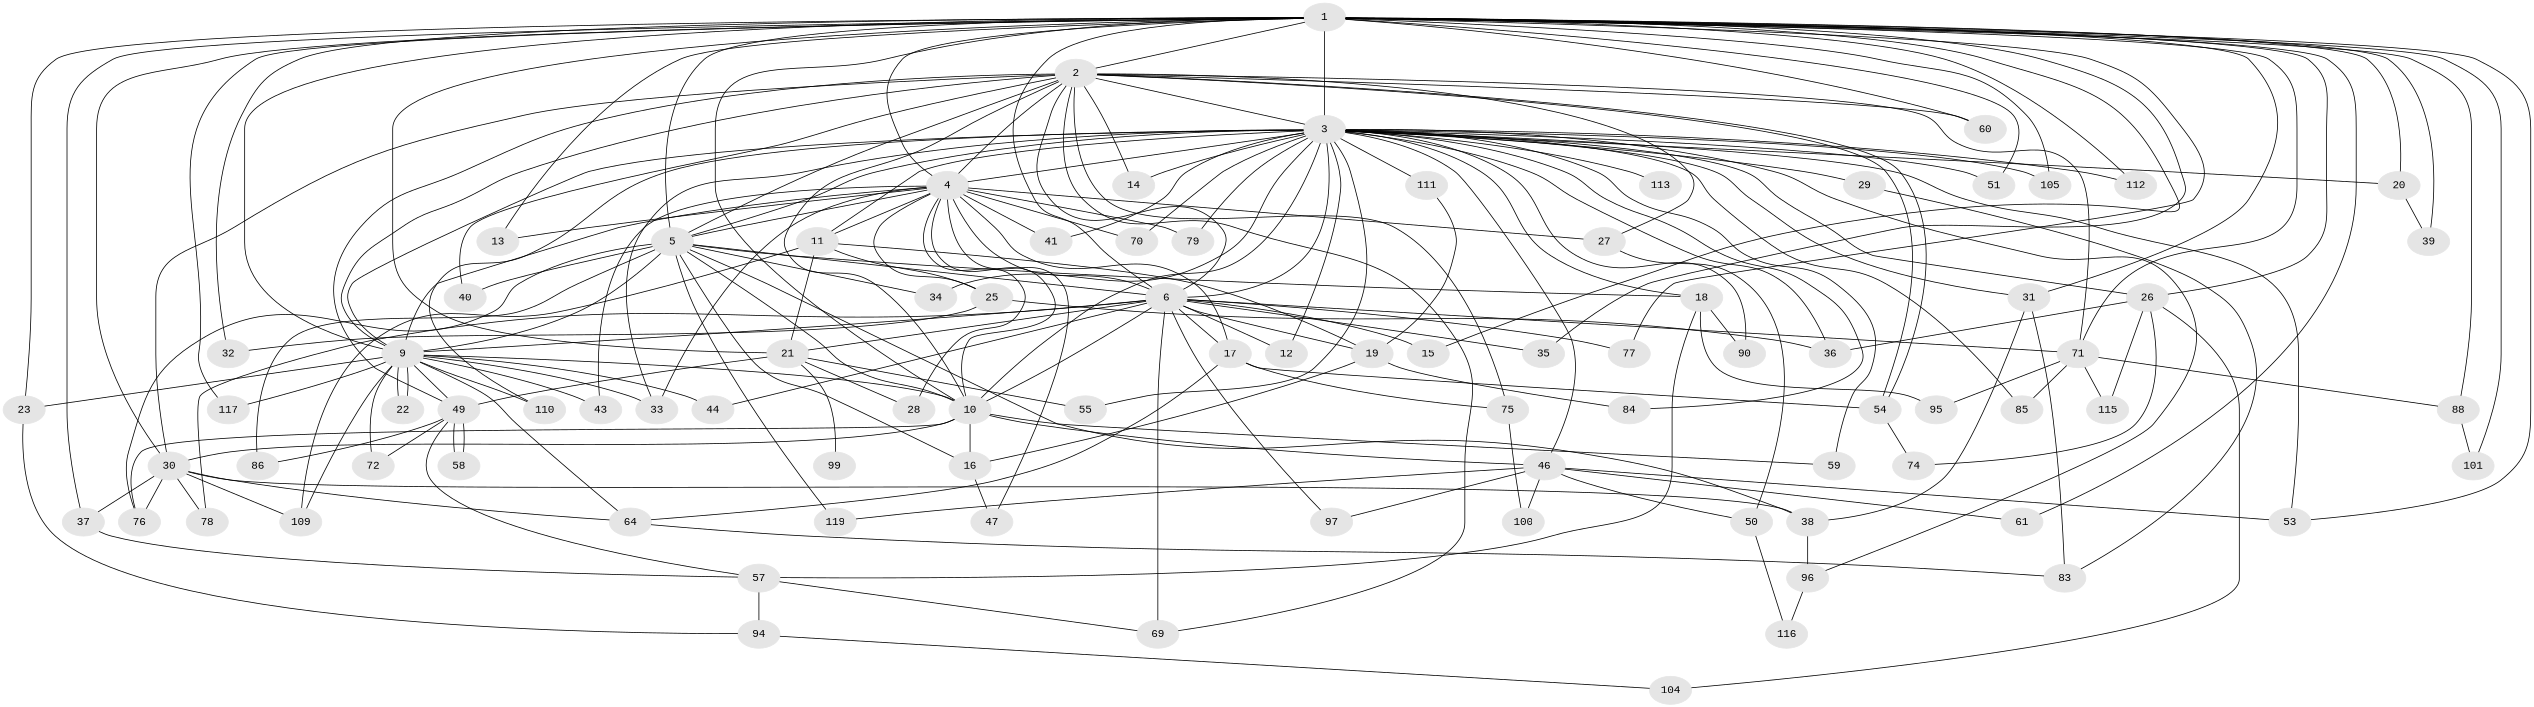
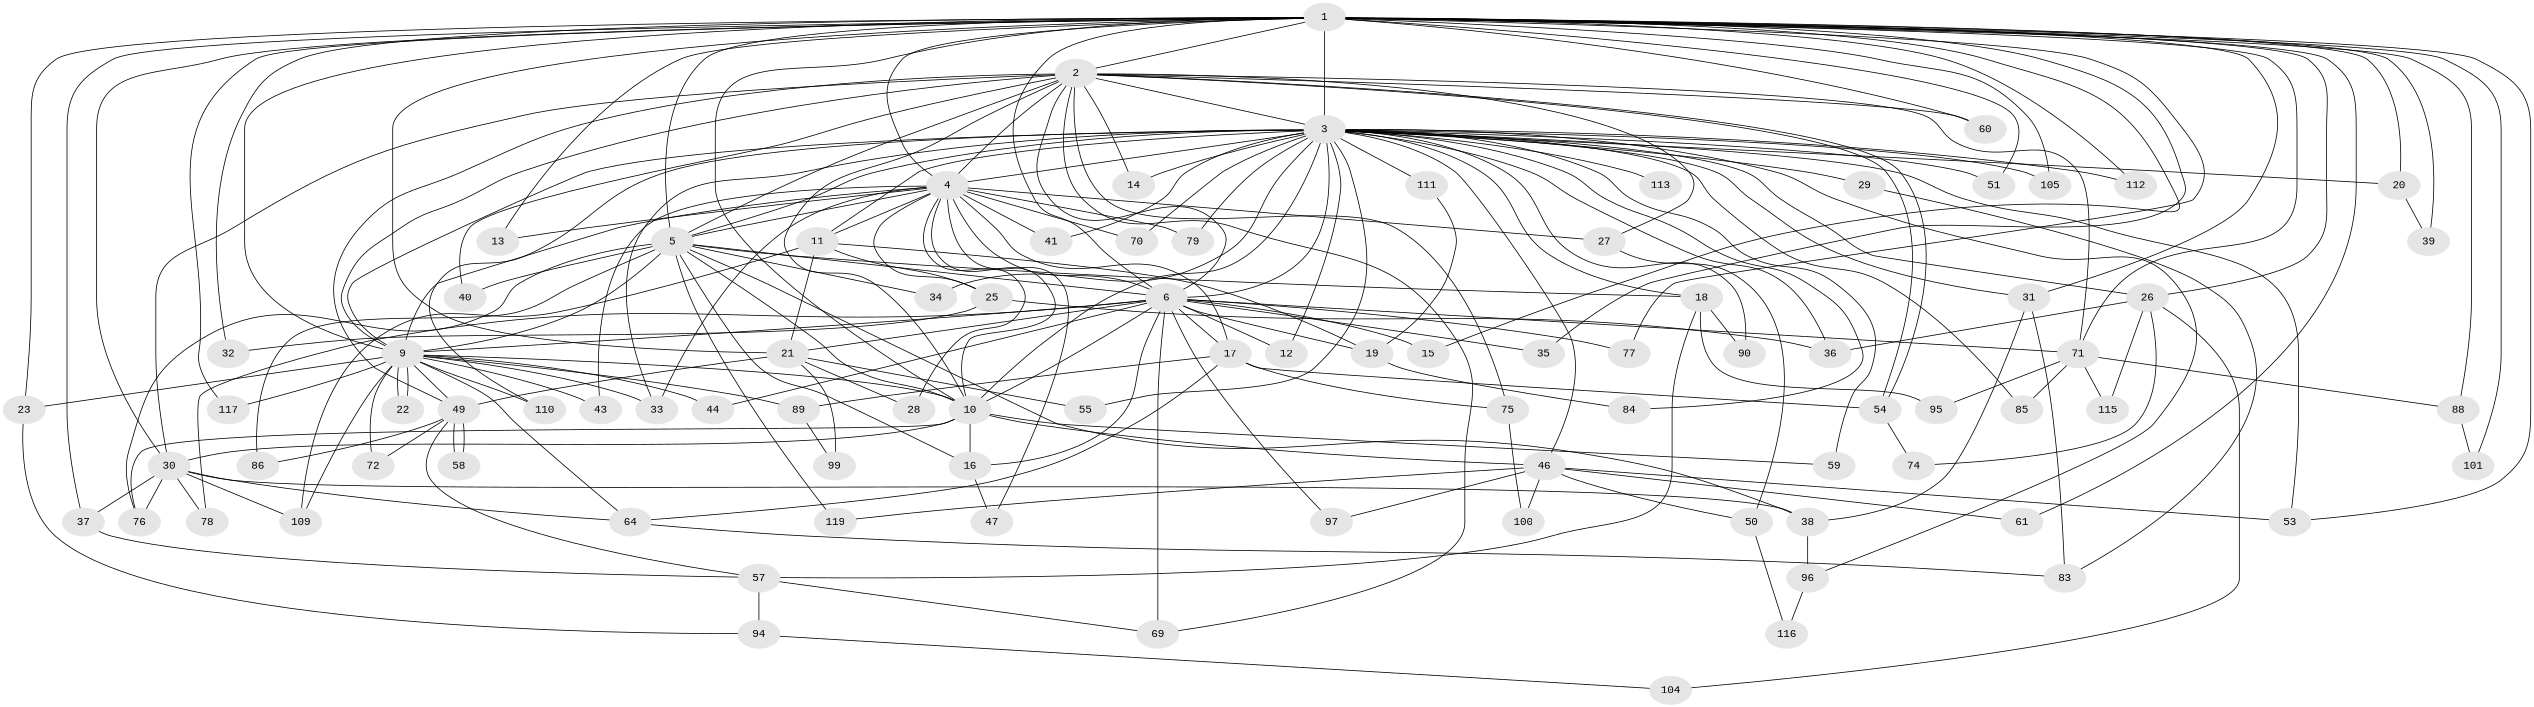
  graph {
    fontname="Liberation Mono"
    node [color=gray90 fontname="Liberation Mono" style=filled]
    edge [fontname="Liberation Mono"]
    1 [super="+7"]
    2 [super="+62"]
    3 [super="+8"]
    4 [super="+102"]
    5 [super="+68"]
    6 [super="+63"]
    9 [super="+108"]
    10 [super="+114"]
    13
    15 [super="+52"]
    20
    21 [super="+24"]
    23
    26 [super="+48"]
    30 [super="+45"]
    31
    32
    35
    37
    39 [super="+92"]
    51
    53 [super="+87"]
    60
    61
    71 [super="+81"]
    77
    88
    101
    105
    112
    117
    14
    27
    40
    49 [super="+98"]
    54
    69 [super="+107"]
    75
    11
    12 [super="+80"]
    18
    29
    33 [super="+73"]
    34
    36 [super="+66"]
    41
    46 [super="+82"]
    55
    59 [super="+65"]
    70
    79
    84
    85
    90
    96
    110
    111
    113
    17 [super="+56"]
    25
    28
    43
    47
    16 [super="+67"]
    38 [super="+42"]
    76
    86
    119
    19 [super="+93"]
    44
    78
    97
    22
    64 [super="+103"]
    72
+   89
    109 [super="+118"]
    99
    94
    74
    104
    115
    83 [super="+106"]
    57 [super="+91"]
    95
    50
    58
    100
    116
    1 -- 2 [weight=2]
    1 -- 3 [weight=4]
    1 -- 4 [weight=2]
    1 -- 5 [weight=2]
    1 -- 6 [weight=2]
    1 -- 9 [weight=2]
    1 -- 10 [weight=2]
    1 -- 13
    1 -- 15
    1 -- 20
    1 -- 21 [weight=2]
    1 -- 23
    1 -- 26
    1 -- 30
    1 -- 31
    1 -- 32
    1 -- 35
    1 -- 37
    1 -- 39 [weight=2]
    1 -- 51
    1 -- 53
    1 -- 60
    1 -- 61
    1 -- 71
    1 -- 77
    1 -- 88
    1 -- 101
    1 -- 105
    1 -- 112
    1 -- 117
    2 -- 3 [weight=2]
    2 -- 4 [weight=2]
    2 -- 5
    2 -- 6
    2 -- 9 [weight=2]
    2 -- 10
    2 -- 30
    2 -- 60
    2 -- 71
    2 -- 14
    2 -- 27
    2 -- 40
    2 -- 49
    2 -- 54
    2 -- 54
    2 -- 69
    2 -- 75
    3 -- 4 [weight=2]
    3 -- 5 [weight=3]
    3 -- 6 [weight=2]
    3 -- 9 [weight=2]
    3 -- 10 [weight=3]
    3 -- 20
    3 -- 26
    3 -- 31
    3 -- 51
    3 -- 53
    3 -- 105
    3 -- 112
    3 -- 14
    3 -- 11
    3 -- 12
    3 -- 18
    3 -- 29 [weight=2]
    3 -- 33
    3 -- 34
    3 -- 36 [weight=2]
    3 -- 41
    3 -- 46
    3 -- 55
    3 -- 59
    3 -- 70
    3 -- 79
    3 -- 84
    3 -- 85
    3 -- 90
    3 -- 96
    3 -- 110
    3 -- 111 [weight=2]
    3 -- 113 [weight=2]
    4 -- 5
    4 -- 6
    4 -- 9
    4 -- 10
    4 -- 13
    4 -- 27
    4 -- 11
    4 -- 33
    4 -- 41
    4 -- 70
    4 -- 79
    4 -- 17
    4 -- 25
    4 -- 28
    4 -- 43
    4 -- 47
    5 -- 6
    5 -- 9
    5 -- 10
    5 -- 40
    5 -- 18
    5 -- 34
    5 -- 16
    5 -- 38
    5 -- 76
    5 -- 86
    5 -- 119
    6 -- 9
    6 -- 10
    6 -- 15
    6 -- 21
    6 -- 35
    6 -- 71
    6 -- 77
    6 -- 69
    6 -- 12
    6 -- 17
-   19 -- 16
+   6 -- 16
    6 -- 19
    6 -- 44
    6 -- 78
    6 -- 97
    9 -- 10
    9 -- 23
    9 -- 117
    9 -- 49
    9 -- 33
    9 -- 110
    9 -- 43
    9 -- 44
    9 -- 22
    9 -- 22
    9 -- 64
    9 -- 72 [weight=2]
+   9 -- 89
    9 -- 109
    10 -- 30
    10 -- 46
    10 -- 59
    10 -- 16
    10 -- 76
    20 -- 39
    21 -- 49
    21 -- 55
    21 -- 28
    21 -- 99
    23 -- 94
    26 -- 36
    26 -- 74
    26 -- 104
    26 -- 115
    30 -- 37
    30 -- 38
    30 -- 76
    30 -- 78
    30 -- 64
    30 -- 109
    31 -- 38
    31 -- 83
    37 -- 57
    71 -- 88
    71 -- 85
    71 -- 115
    71 -- 95
    88 -- 101
    27 -- 50
    49 -- 86
    49 -- 72
    49 -- 57
    49 -- 58
    49 -- 58
    54 -- 74
    75 -- 100
    11 -- 21
    11 -- 25
    11 -- 19
    11 -- 109
    18 -- 90
    18 -- 57
    18 -- 95
    29 -- 83
    46 -- 53 [weight=2]
    46 -- 61
    46 -- 119
    46 -- 97
    46 -- 50
    46 -- 100
    96 -- 116
    111 -- 19
    17 -- 54
    17 -- 75
    17 -- 64
+   17 -- 89
    25 -- 32
    25 -- 36
    16 -- 47
    38 -- 96
    19 -- 84
    64 -- 83
+   89 -- 99
    94 -- 104
    57 -- 69
    57 -- 94
    50 -- 116
  }
